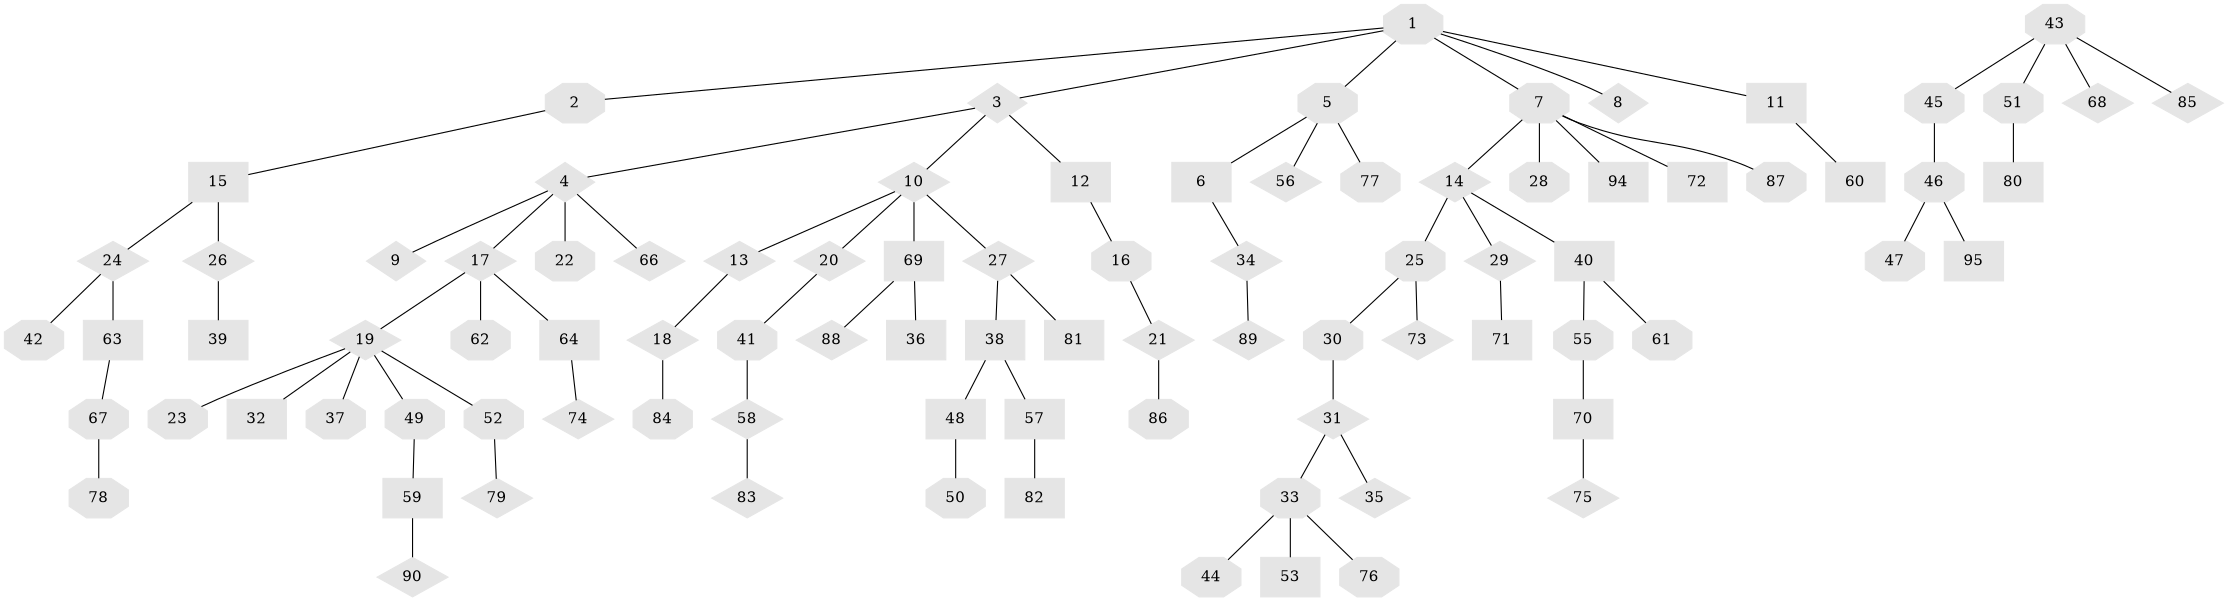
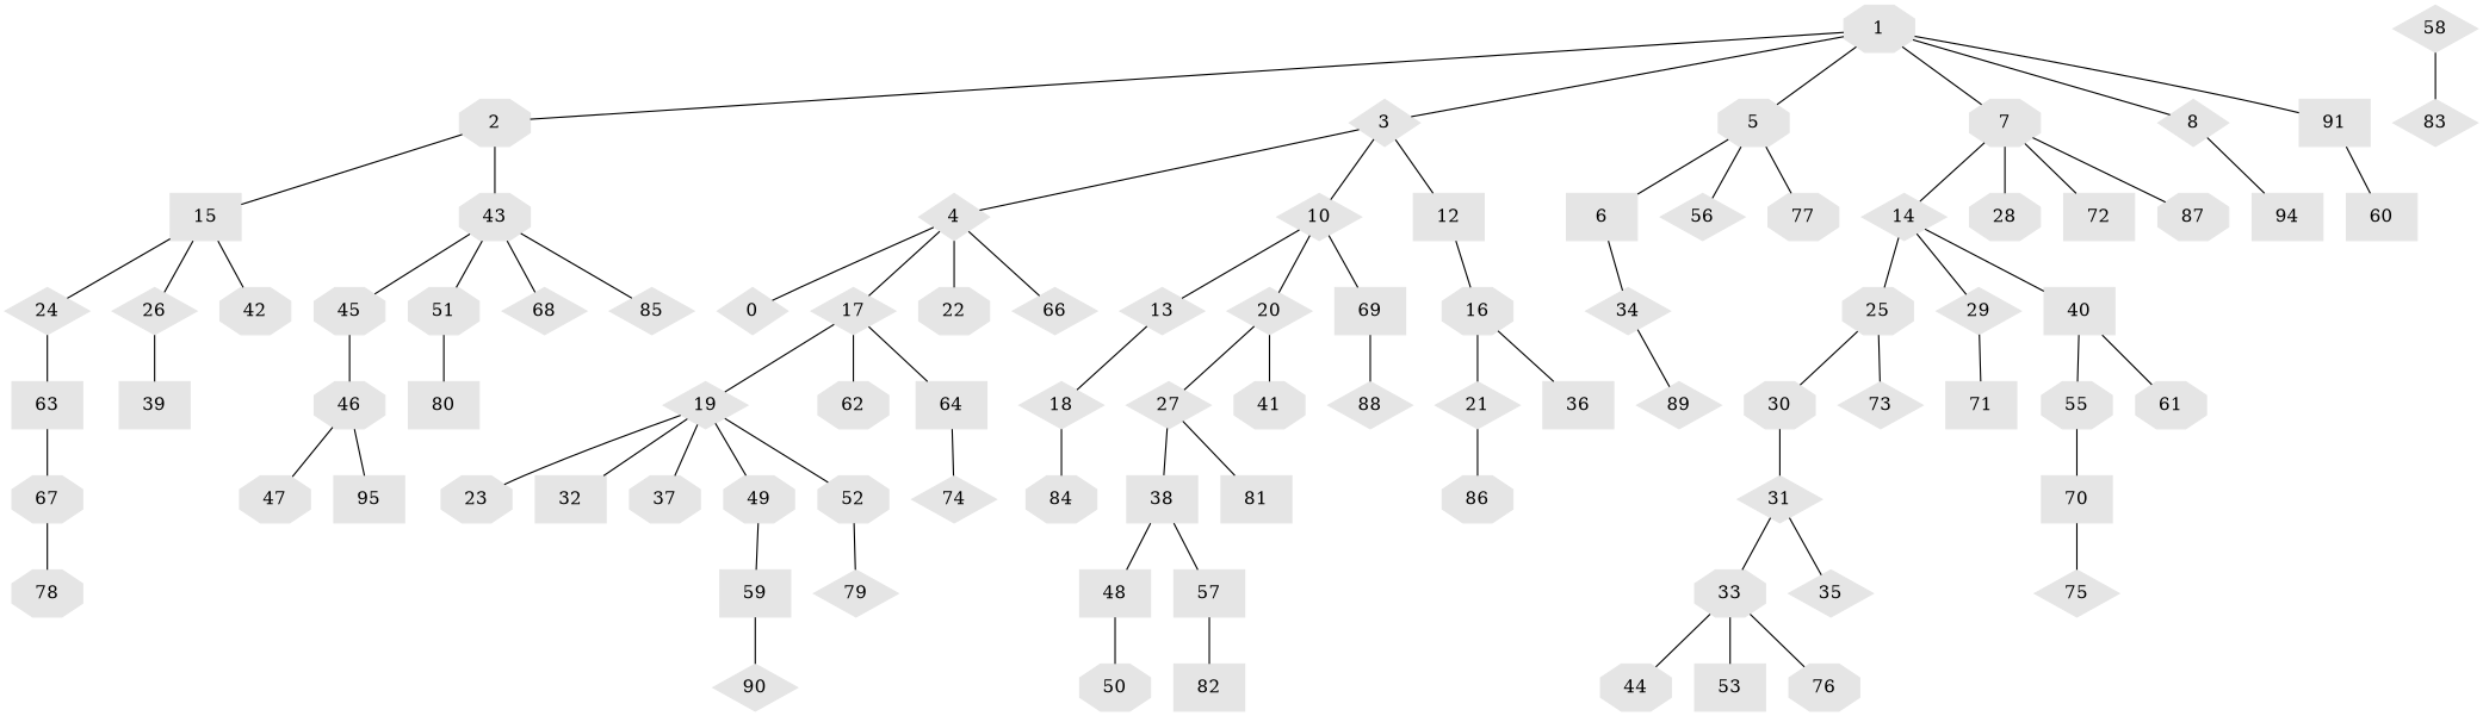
  graph {
    node [color=gray90 shape=octagon style=filled]
    1
    2
    3 [shape=diamond]
    5
    7
    8 [shape=diamond]
-   11 [shape=box]
+   11 [shape=box label=91]
    15 [shape=box]
    43
    4 [shape=diamond]
    10 [shape=diamond]
    12 [shape=box]
    6 [shape=box]
    56 [shape=diamond]
    77
    14 [shape=diamond]
    28
    n18 [label=94 shape=box]
    72 [shape=box]
    87
    60 [shape=box]
    24 [shape=diamond]
    26 [shape=diamond]
    45
    51
    68 [shape=diamond]
    85 [shape=diamond]
-   9 [shape=diamond]
+   9 [shape=diamond label=0]
    17 [shape=diamond]
    22
    66 [shape=diamond]
    13 [shape=diamond]
    20 [shape=diamond]
    69 [shape=box]
    16
    19 [shape=diamond]
    62
    64 [shape=box]
    34 [shape=diamond]
    89 [shape=diamond]
    25
    29 [shape=diamond]
    40 [shape=box]
    18 [shape=diamond]
    27 [shape=diamond]
    41
    88 [shape=diamond]
    21 [shape=diamond]
    36 [shape=box]
    84
    30
    73 [shape=diamond]
    71 [shape=box]
    55
    61
    42
    63 [shape=box]
    39 [shape=box]
    86
    23
    32 [shape=box]
    37
    49
    52
    74 [shape=diamond]
    59 [shape=box]
    79 [shape=diamond]
    38 [shape=box]
    81 [shape=box]
    58 [shape=diamond]
    67
    31 [shape=diamond]
    48 [shape=box]
    57 [shape=box]
    33
    35 [shape=diamond]
    44
    53 [shape=box]
    76
    50
    82 [shape=box]
    70 [shape=box]
    83 [shape=diamond]
    46
    80 [shape=box]
    47
    n87 [label=95 shape=box]
    90 [shape=diamond]
    75 [shape=diamond]
    78
    1 -- 2
    1 -- 3
    1 -- 5
    1 -- 7
    1 -- 8
    1 -- 11
    2 -- 15
+   2 -- 43
    3 -- 4
    3 -- 10
    3 -- 12
    5 -- 6
    5 -- 56
    5 -- 77
    7 -- 14
    7 -- 28
-   7 -- n18
+   8 -- n18
    7 -- 72
    7 -- 87
    11 -- 60
    15 -- 24
    15 -- 26
    43 -- 45
    43 -- 51
    43 -- 68
    43 -- 85
    4 -- 9
    4 -- 17
    4 -- 22
    4 -- 66
    10 -- 13
    10 -- 20
    10 -- 69
    12 -- 16
    6 -- 34
    14 -- 25
    14 -- 29
    14 -- 40
-   24 -- 42
+   15 -- 42
    24 -- 63
    26 -- 39
    45 -- 46
    51 -- 80
    17 -- 19
    17 -- 62
    17 -- 64
    13 -- 18
-   10 -- 27
+   20 -- 27
    20 -- 41
    69 -- 88
    16 -- 21
-   69 -- 36
+   16 -- 36
    19 -- 23
    19 -- 32
    19 -- 37
    19 -- 49
    19 -- 52
    64 -- 74
    34 -- 89
    25 -- 30
    25 -- 73
    29 -- 71
    40 -- 55
    40 -- 61
    18 -- 84
    27 -- 38
    27 -- 81
-   41 -- 58
    21 -- 86
    30 -- 31
    55 -- 70
    63 -- 67
    49 -- 59
    52 -- 79
    59 -- 90
    38 -- 48
    38 -- 57
    58 -- 83
    67 -- 78
    31 -- 33
    31 -- 35
    48 -- 50
    57 -- 82
    33 -- 44
    33 -- 53
    33 -- 76
    70 -- 75
    46 -- 47
    46 -- n87
  }
